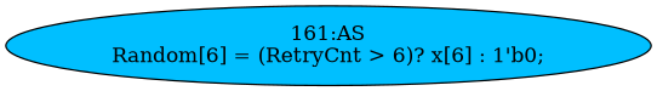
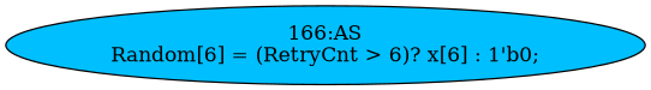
  strict digraph {
    rankdir=LR
-   n1 [ast="<pyverilog.vparser.ast.Assign object at 0x7f63ad08b610>" def_var="['Random']" fillcolor=deepskyblue label="161:AS\nRandom[6] = (RetryCnt > 6)? x[6] : 1'b0;" statements="[]" style=filled typ=Assign use_var="['RetryCnt', 'x']"]
+   n1 [ast="<pyverilog.vparser.ast.Assign object at 0x7f63ad08b610>" def_var="['Random']" fillcolor=deepskyblue label="166:AS\nRandom[6] = (RetryCnt > 6)? x[6] : 1'b0;" statements="[]" style=filled typ=Assign use_var="['RetryCnt', 'x']"]
  }
